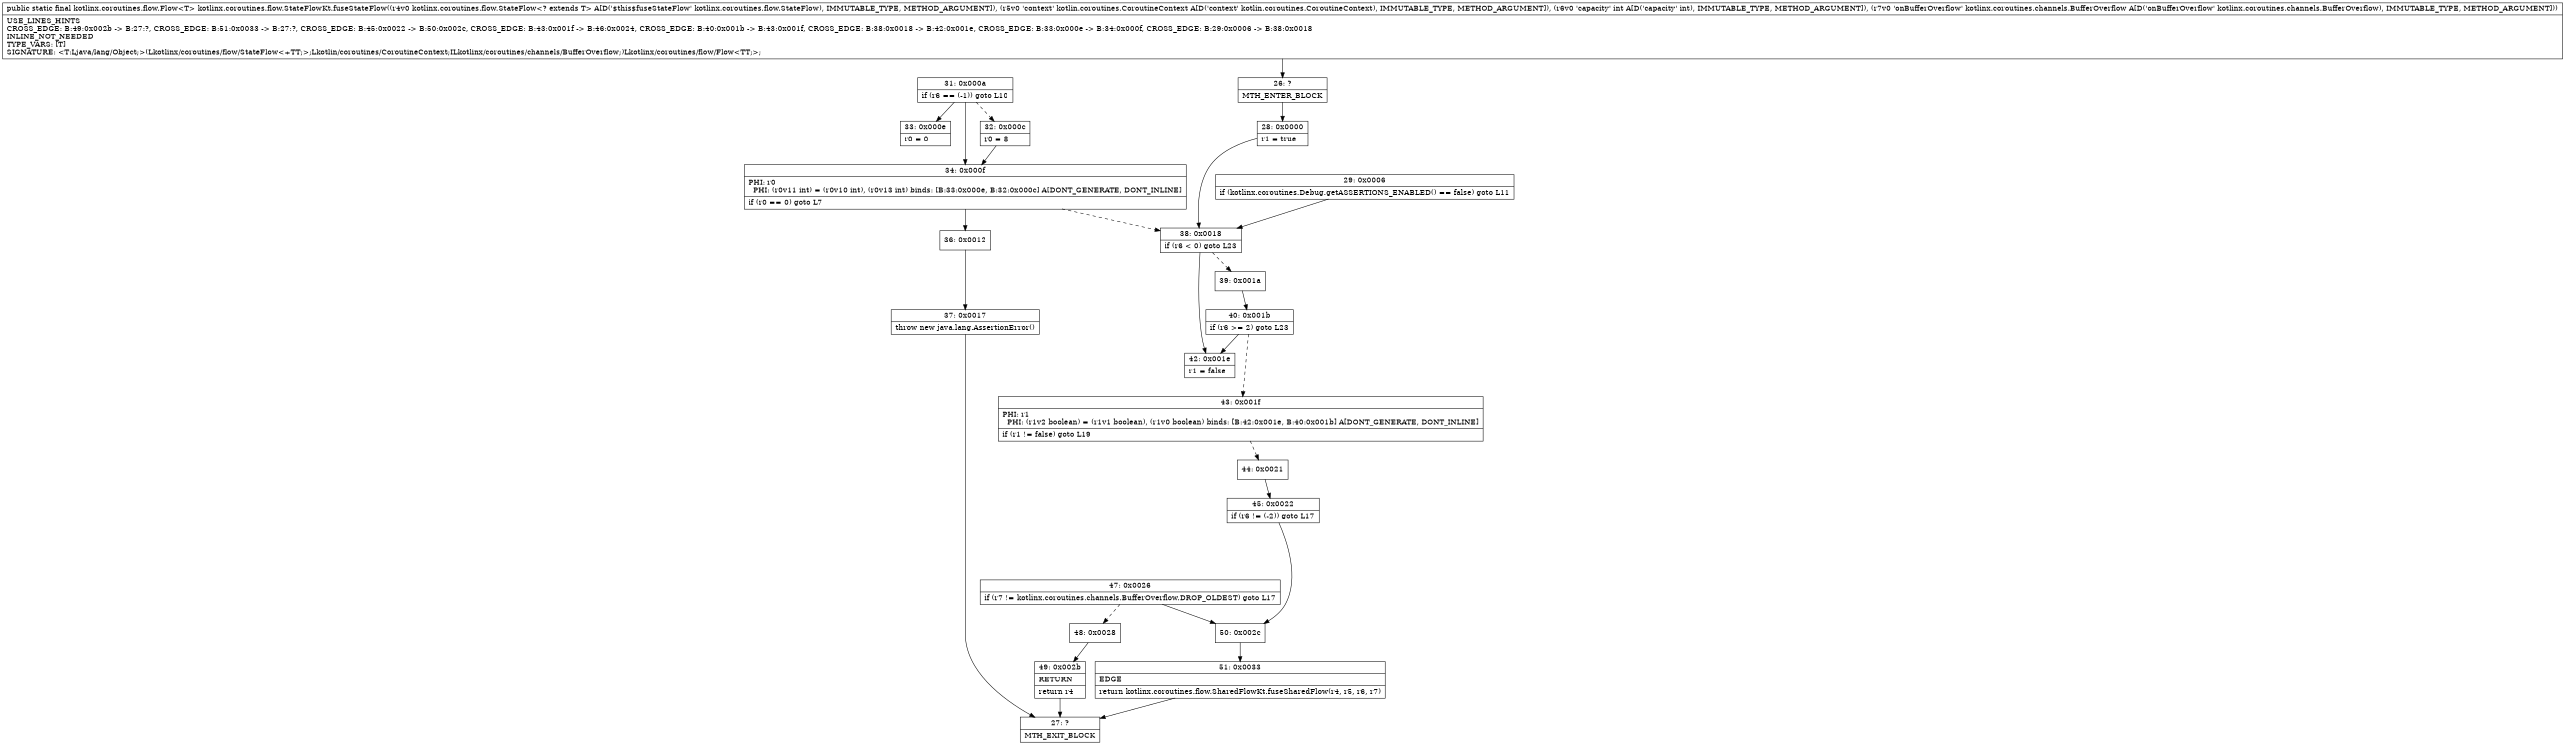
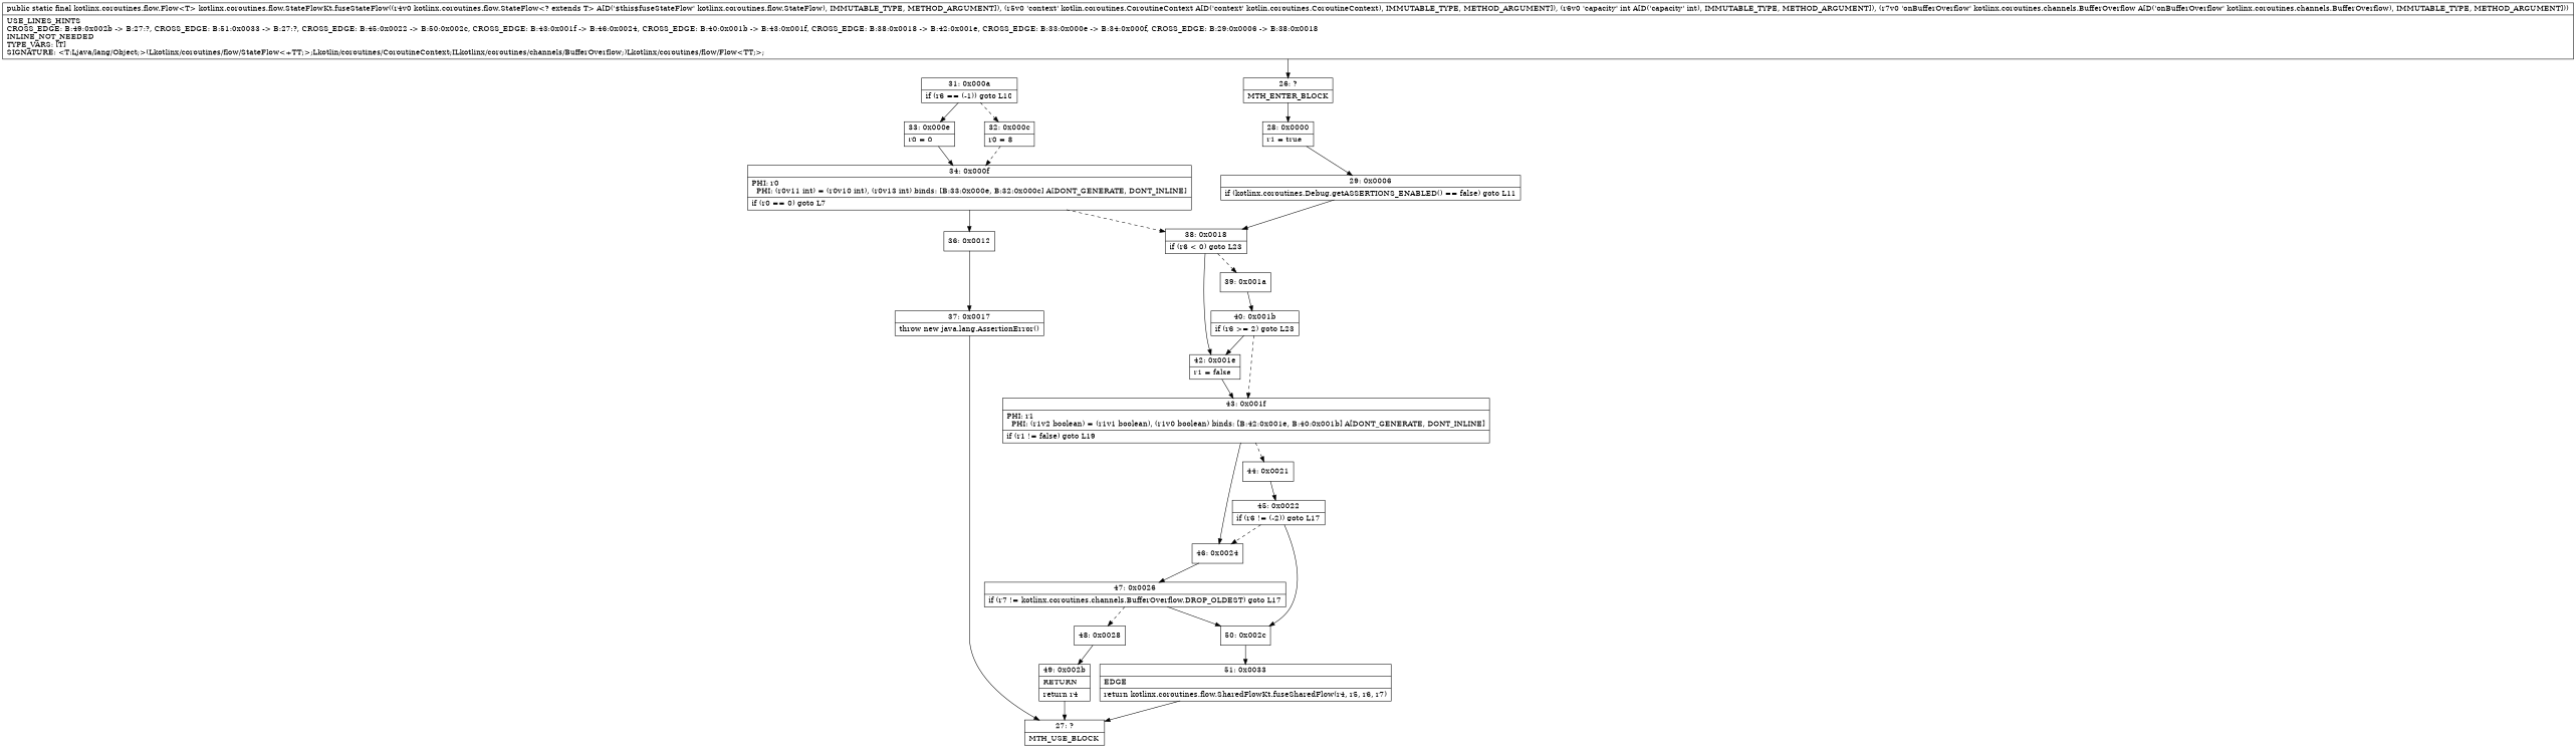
  digraph {
    node [shape=record]
    n1 [label="{26\:\ ?|MTH_ENTER_BLOCK\l}"]
    n2 [label="{28\:\ 0x0000|r1 = true\l}"]
    n3 [label="{29\:\ 0x0006|if (kotlinx.coroutines.Debug.getASSERTIONS_ENABLED() == false) goto L11\l}"]
    n4 [label="{38\:\ 0x0018|if (r6 \< 0) goto L23\l}"]
    n5 [label="{39\:\ 0x001a}"]
    n6 [label="{42\:\ 0x001e|r1 = false\l}"]
    n7 [label="{31\:\ 0x000a|if (r6 == (\-1)) goto L10\l}"]
    n8 [label="{32\:\ 0x000c|r0 = 8\l}"]
    n9 [label="{33\:\ 0x000e|r0 = 0\l}"]
    n10 [label="{34\:\ 0x000f|PHI: r0 \l  PHI: (r0v11 int) = (r0v10 int), (r0v13 int) binds: [B:33:0x000e, B:32:0x000c] A[DONT_GENERATE, DONT_INLINE]\l|if (r0 == 0) goto L7\l}"]
    n11 [label="{36\:\ 0x0012}"]
    n12 [label="{37\:\ 0x0017|throw new java.lang.AssertionError()\l}"]
-   n13 [label="{27\:\ ?|MTH_EXIT_BLOCK\l}"]
+   n13 [label="{27\:\ ?|MTH_USE_BLOCK\l}"]
    n14 [label="{40\:\ 0x001b|if (r6 \>= 2) goto L23\l}"]
    n15 [label="{43\:\ 0x001f|PHI: r1 \l  PHI: (r1v2 boolean) = (r1v1 boolean), (r1v0 boolean) binds: [B:42:0x001e, B:40:0x001b] A[DONT_GENERATE, DONT_INLINE]\l|if (r1 != false) goto L19\l}"]
    n16 [label="{44\:\ 0x0021}"]
+   n17 [label="{46\:\ 0x0024}"]
    n18 [label="{45\:\ 0x0022|if (r6 != (\-2)) goto L17\l}"]
    n19 [label="{47\:\ 0x0026|if (r7 != kotlinx.coroutines.channels.BufferOverflow.DROP_OLDEST) goto L17\l}"]
    n20 [label="{50\:\ 0x002c}"]
    n21 [label="{51\:\ 0x0033|EDGE\l|return kotlinx.coroutines.flow.SharedFlowKt.fuseSharedFlow(r4, r5, r6, r7)\l}"]
    n22 [label="{48\:\ 0x0028}"]
    n23 [label="{49\:\ 0x002b|RETURN\l|return r4\l}"]
    n24 [label="{public static final kotlinx.coroutines.flow.Flow\<T\> kotlinx.coroutines.flow.StateFlowKt.fuseStateFlow((r4v0 kotlinx.coroutines.flow.StateFlow\<? extends T\> A[D('$this$fuseStateFlow' kotlinx.coroutines.flow.StateFlow), IMMUTABLE_TYPE, METHOD_ARGUMENT]), (r5v0 'context' kotlin.coroutines.CoroutineContext A[D('context' kotlin.coroutines.CoroutineContext), IMMUTABLE_TYPE, METHOD_ARGUMENT]), (r6v0 'capacity' int A[D('capacity' int), IMMUTABLE_TYPE, METHOD_ARGUMENT]), (r7v0 'onBufferOverflow' kotlinx.coroutines.channels.BufferOverflow A[D('onBufferOverflow' kotlinx.coroutines.channels.BufferOverflow), IMMUTABLE_TYPE, METHOD_ARGUMENT]))  | USE_LINES_HINTS\lCROSS_EDGE: B:49:0x002b \-\> B:27:?, CROSS_EDGE: B:51:0x0033 \-\> B:27:?, CROSS_EDGE: B:45:0x0022 \-\> B:50:0x002c, CROSS_EDGE: B:43:0x001f \-\> B:46:0x0024, CROSS_EDGE: B:40:0x001b \-\> B:43:0x001f, CROSS_EDGE: B:38:0x0018 \-\> B:42:0x001e, CROSS_EDGE: B:33:0x000e \-\> B:34:0x000f, CROSS_EDGE: B:29:0x0006 \-\> B:38:0x0018\lINLINE_NOT_NEEDED\lTYPE_VARS: [T]\lSIGNATURE: \<T:Ljava\/lang\/Object;\>(Lkotlinx\/coroutines\/flow\/StateFlow\<+TT;\>;Lkotlin\/coroutines\/CoroutineContext;ILkotlinx\/coroutines\/channels\/BufferOverflow;)Lkotlinx\/coroutines\/flow\/Flow\<TT;\>;\l}"]
    n1 -> n2
-   n2 -> n4
+   n2 -> n3
    n3 -> n4
    n4 -> n5 [style=dashed]
    n4 -> n6
    n5 -> n14
+   n6 -> n15
    n7 -> n8 [style=dashed]
    n7 -> n9
-   n8 -> n10
-   n7 -> n10
+   n8 -> n10 [style=dashed]
+   n9 -> n10
    n10 -> n4 [style=dashed]
    n10 -> n11
    n11 -> n12
    n12 -> n13
    n14 -> n6
    n14 -> n15 [style=dashed]
    n15 -> n16 [style=dashed]
+   n15 -> n17
    n16 -> n18
+   n17 -> n19
+   n18 -> n17 [style=dashed]
    n18 -> n20
    n19 -> n20
    n19 -> n22 [style=dashed]
    n20 -> n21
    n21 -> n13
    n22 -> n23
    n23 -> n13
    n24 -> n1
  }
